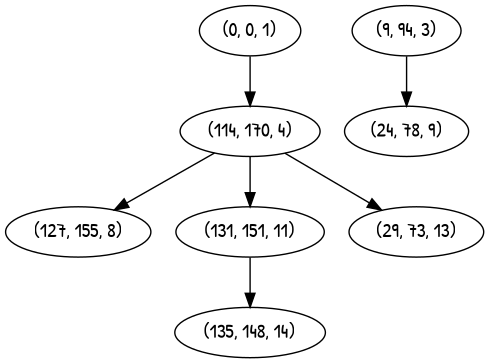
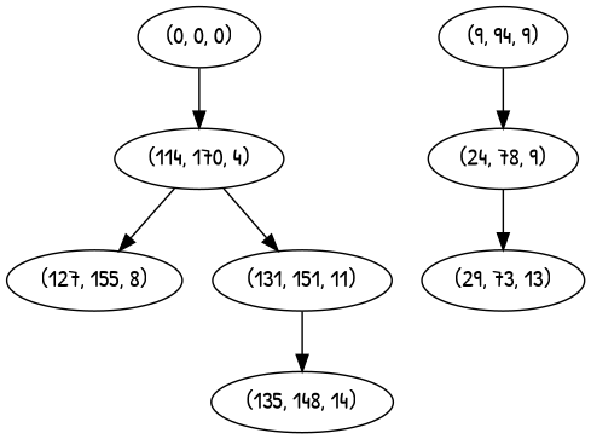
  digraph {
    fontname="Patrick Hand"
    node [fontname="Patrick Hand"]
    edge [fontname="Patrick Hand"]
-   "(0, 0, 0)" [label="(0, 0, 1)"]
+   "(0, 0, 0)"
    "(114, 170, 4)"
-   "(9, 94, 3)"
+   "(9, 94, 3)" [label="(9, 94, 9)"]
    "(24, 78, 9)"
    "(127, 155, 8)"
    "(131, 151, 11)"
    "(29, 73, 13)"
    "(135, 148, 14)"
    "(0, 0, 0)" -> "(114, 170, 4)"
    "(114, 170, 4)" -> "(127, 155, 8)"
    "(114, 170, 4)" -> "(131, 151, 11)"
    "(9, 94, 3)" -> "(24, 78, 9)"
-   "(114, 170, 4)" -> "(29, 73, 13)"
+   "(24, 78, 9)" -> "(29, 73, 13)"
    "(131, 151, 11)" -> "(135, 148, 14)"
  }
